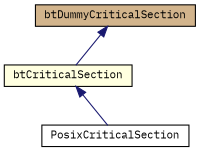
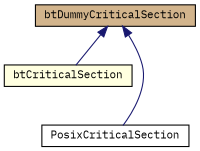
  digraph {
    fontname="IBM Plex Mono"
    node [color=black fontname="IBM Plex Mono" fontsize=10 shape=record style=filled]
    edge [color=midnightblue dir=back fontname="IBM Plex Mono" fontsize=10 labelfontname=Helvetica labelfontsize=10 style=solid]
    n1 [fillcolor=lightyellow fontcolor=black height=0.2 label=btCriticalSection width=0.4]
    n2 [fillcolor=white height=0.2 label=PosixCriticalSection width=0.4]
    n3 [fillcolor=tan height=0.2 label=btDummyCriticalSection width=0.4]
-   n1 -> n2
+   n3 -> n2
    n3 -> n1
  }
